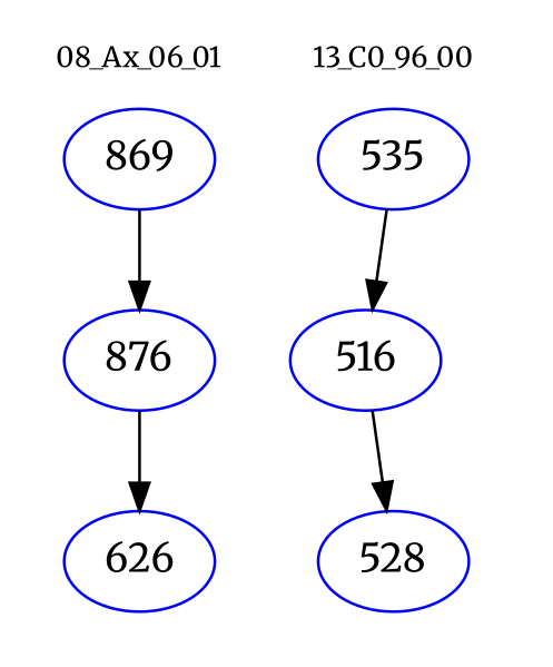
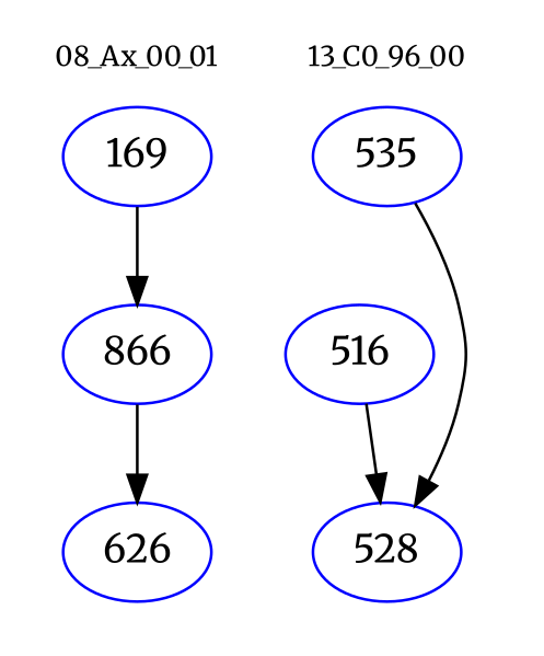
  digraph {
    fontname=Merriweather
    node [color=blue fontname=Merriweather]
    edge [color=black fontname=Merriweather]
-   n1 [label=869]
-   n2 [label=876]
+   n1 [label=169]
+   n2 [label=866]
    n3 [label=626]
    n4 [label=535]
    n5 [label=516]
    n6 [label=528]
    subgraph cluster_1 {
      color=white
      fontsize=10
-     label="08_Ax_06_01"
+     label="08_Ax_00_01"
      n1
      n2
      n3
    }
    subgraph cluster_2 {
      color=white
      fontsize=10
      label="13_C0_96_00"
      n4
      n5
      n6
    }
    n1 -> n2
    n2 -> n3
-   n4 -> n5
+   n4 -> n6
    n5 -> n6
  }
